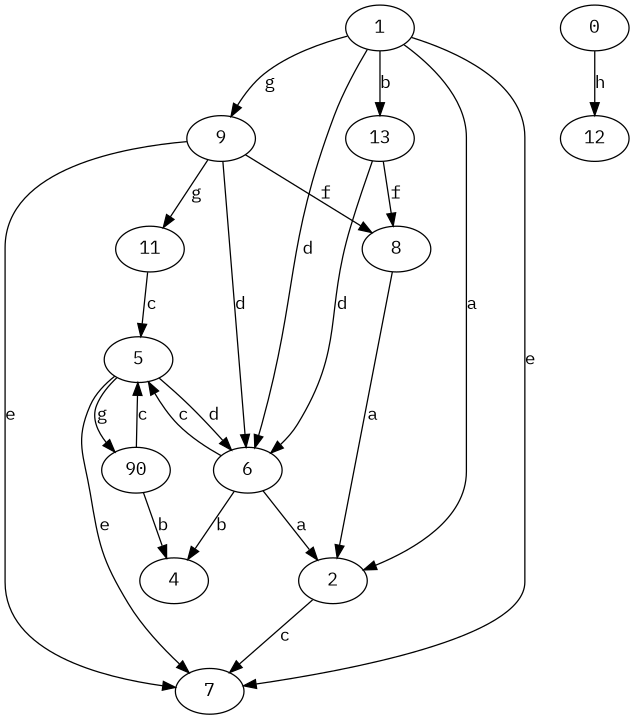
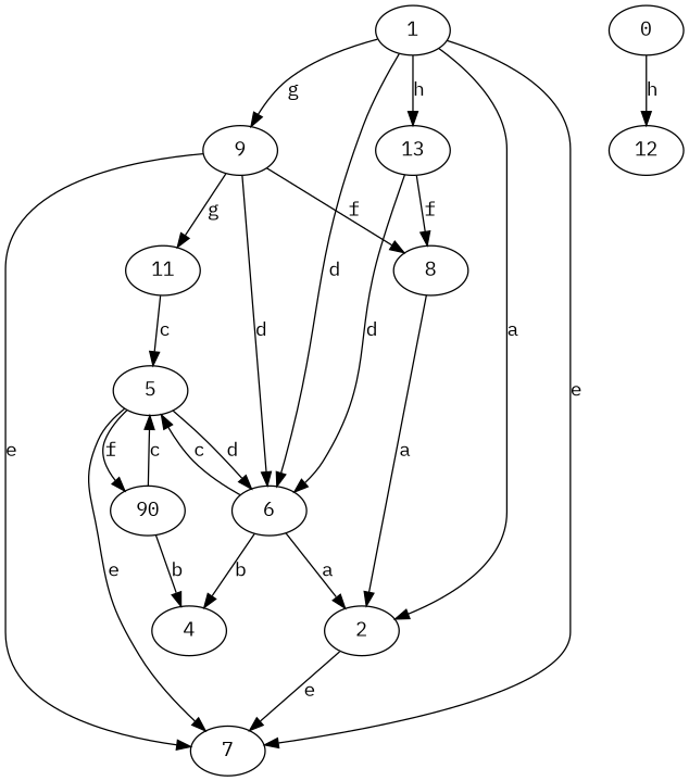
  strict digraph {
    fontname="IBM Plex Mono"
    node [fontname="IBM Plex Mono"]
    edge [fontname="IBM Plex Mono"]
    2
    7
    0
    12
    5
    6
    n7 [label=90]
    4
    8
    9
    11
    13
    1
-   2 -> 7 [label=c]
+   2 -> 7 [label=e]
    0 -> 12 [label=h]
    5 -> 7 [label=e]
    5 -> 6 [label=d]
-   5 -> n7 [label=g]
+   5 -> n7 [label=f]
    6 -> 2 [label=a]
    6 -> 5 [label=c]
    6 -> 4 [label=b]
    n7 -> 5 [label=c]
    n7 -> 4 [label=b]
    8 -> 2 [label=a]
    9 -> 7 [label=e]
    9 -> 6 [label=d]
    9 -> 8 [label=f]
    9 -> 11 [label=g]
    11 -> 5 [label=c]
    13 -> 6 [label=d]
    13 -> 8 [label=f]
    1 -> 2 [label=a]
    1 -> 7 [label=e]
    1 -> 6 [label=d]
    1 -> 9 [label=g]
-   1 -> 13 [label=b]
+   1 -> 13 [label=h]
  }
